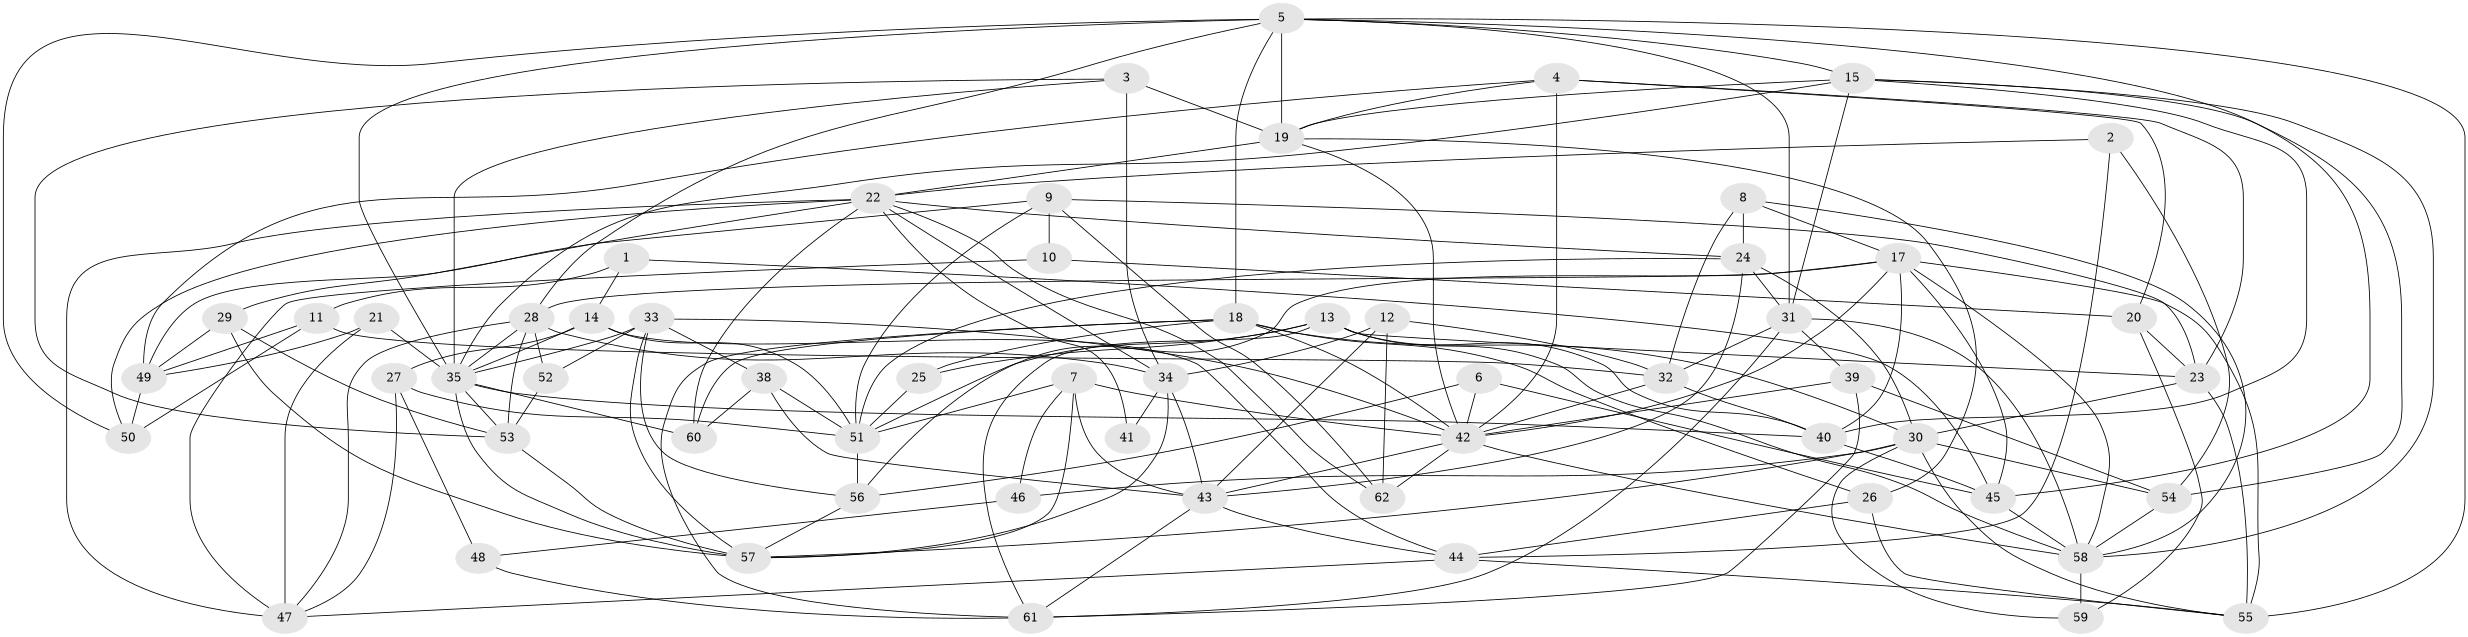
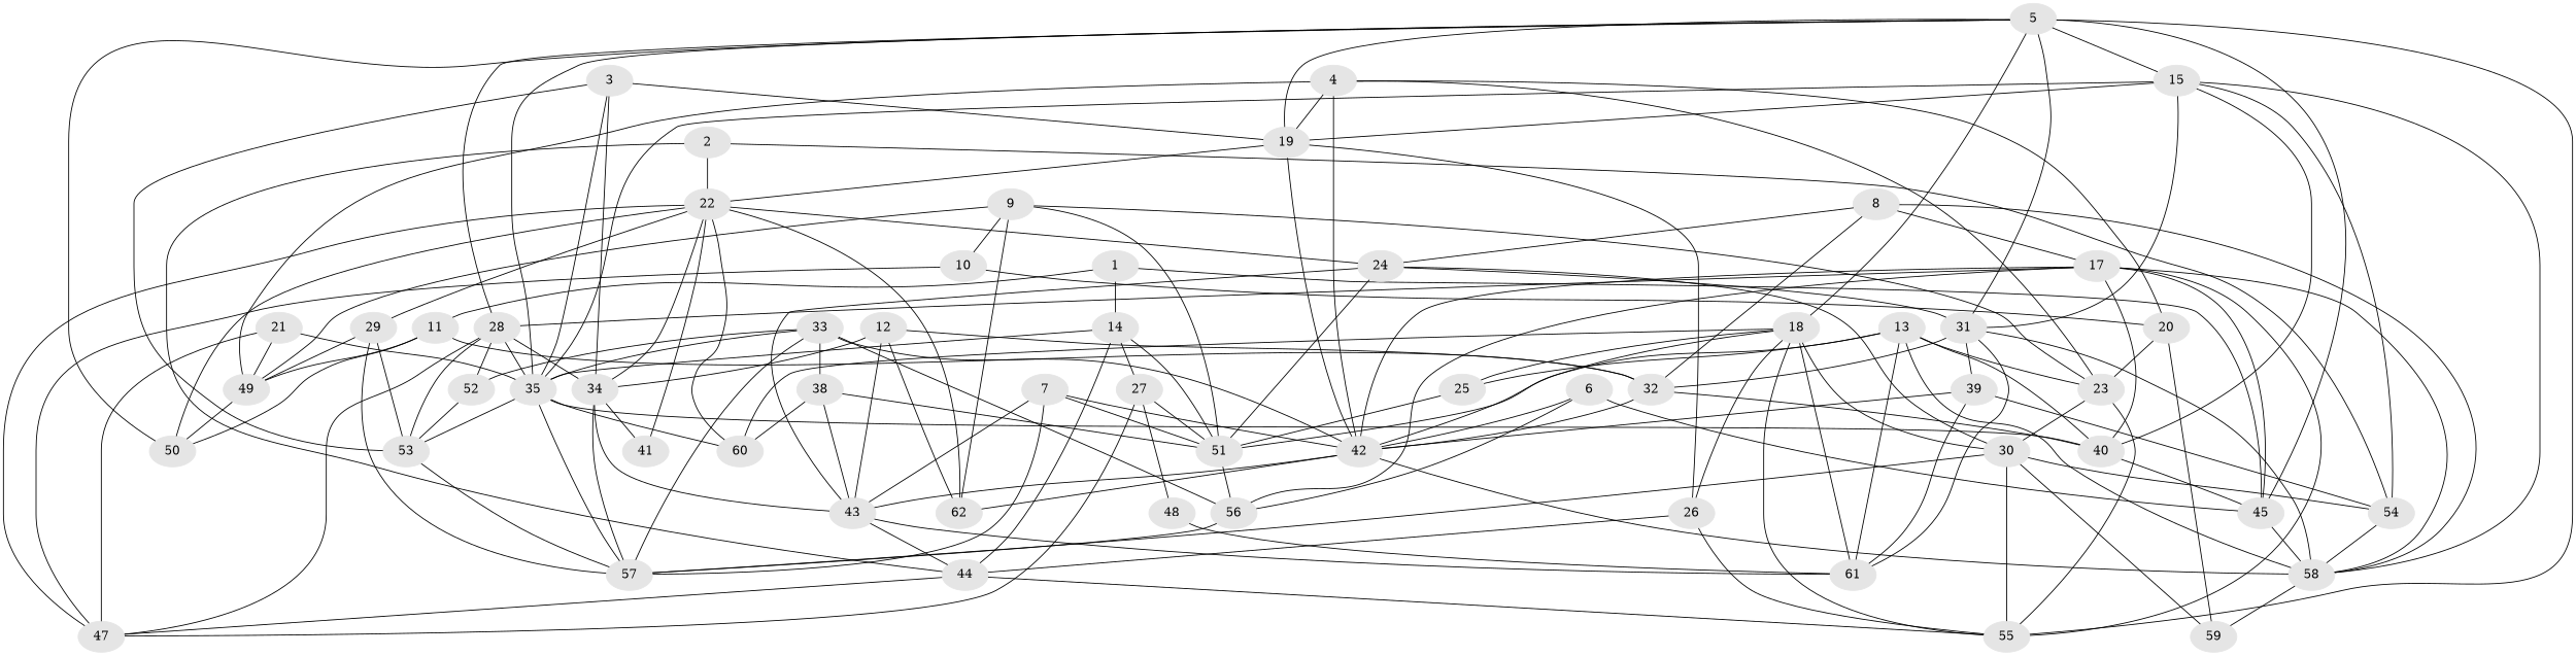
  graph {
    node [color=gray90 style=filled]
    edge [weight=1.0]
    1
    11
    14
    45
    49
    50
    32
    44
    35
    51
    27
    58
    2
    22
    54
    34
    24
    62
    47
    41
    60
    29
    55
    3
    19
    53
    42
    26
    43
    57
    40
    4
    20
    23
    59
    30
    5
    15
    18
    28
    31
    25
    61
    52
    39
    6
    56
    7
-   46
    48
    8
    17
    9
    10
    12
    13
    21
    33
    38
    1 -- 11
    1 -- 14
    1 -- 45
    11 -- 49
    11 -- 50
    11 -- 32
    14 -- 44
    14 -- 35
    14 -- 51
    14 -- 27
    45 -- 58
    49 -- 50
    32 -- 42
    32 -- 40
    44 -- 47
    44 -- 55
    35 -- 60
    35 -- 53
    35 -- 57
    35 -- 40
    51 -- 56
    27 -- 51
    27 -- 47
    27 -- 48
    58 -- 59
    2 -- 44
    2 -- 22
    2 -- 54
    22 -- 50
    22 -- 34
    22 -- 24 [weight=2.0]
    22 -- 62
    22 -- 47
    22 -- 41
    22 -- 60
    22 -- 29 [weight=2.0]
    54 -- 58
    34 -- 41
    34 -- 43 [weight=2.0]
    34 -- 57
    24 -- 51
    24 -- 43
    24 -- 30
    24 -- 31
    29 -- 49
    29 -- 53 [weight=2.0]
    29 -- 57
    3 -- 35
    3 -- 34 [weight=2.0]
    3 -- 19
    3 -- 53
    19 -- 22
    19 -- 42
    19 -- 26
    53 -- 57
    42 -- 58
    42 -- 62
    42 -- 43
    26 -- 44
    26 -- 55
    43 -- 44
    43 -- 61
    40 -- 45
    4 -- 49
    4 -- 19
    4 -- 42
    4 -- 20
    4 -- 23
    20 -- 23
    20 -- 59
    23 -- 55
    23 -- 30
    30 -- 54
    30 -- 55
    30 -- 57
    30 -- 59
-   30 -- 46
    5 -- 45
    5 -- 50
    5 -- 35
    5 -- 55
    5 -- 19
    5 -- 15
    5 -- 18
    5 -- 28
    5 -- 31
    15 -- 35
    15 -- 58
    15 -- 54
    15 -- 19
    15 -- 40
    15 -- 31
    18 -- 60
+   18 -- 55
    18 -- 42
    18 -- 26
    18 -- 30
    18 -- 25
    18 -- 61
    28 -- 35
    28 -- 34
    28 -- 47
    28 -- 53
    28 -- 52
    31 -- 32
    31 -- 58
    31 -- 61
    31 -- 39
    25 -- 51
    52 -- 53
    39 -- 54
    39 -- 42
    39 -- 61
    6 -- 45
    6 -- 42
    6 -- 56
    56 -- 57
    7 -- 51
    7 -- 42
    7 -- 43
    7 -- 57
-   7 -- 46
-   46 -- 48
    48 -- 61
    8 -- 32
    8 -- 58
    8 -- 24
    8 -- 17
    17 -- 45
    17 -- 58
    17 -- 55
    17 -- 42
    17 -- 40 [weight=2.0]
    17 -- 28
    17 -- 56
    9 -- 49
    9 -- 51
    9 -- 62
    9 -- 23
    9 -- 10
    10 -- 47
    10 -- 20
    12 -- 32
    12 -- 34
    12 -- 62
    12 -- 43
    13 -- 51
    13 -- 58
    13 -- 40
    13 -- 23
    13 -- 25
    13 -- 61
    21 -- 49
    21 -- 35
    21 -- 47 [weight=2.0]
    33 -- 35
    33 -- 42
    33 -- 57
    33 -- 52
    33 -- 56
    33 -- 38
    38 -- 51
    38 -- 60
    38 -- 43
  }
